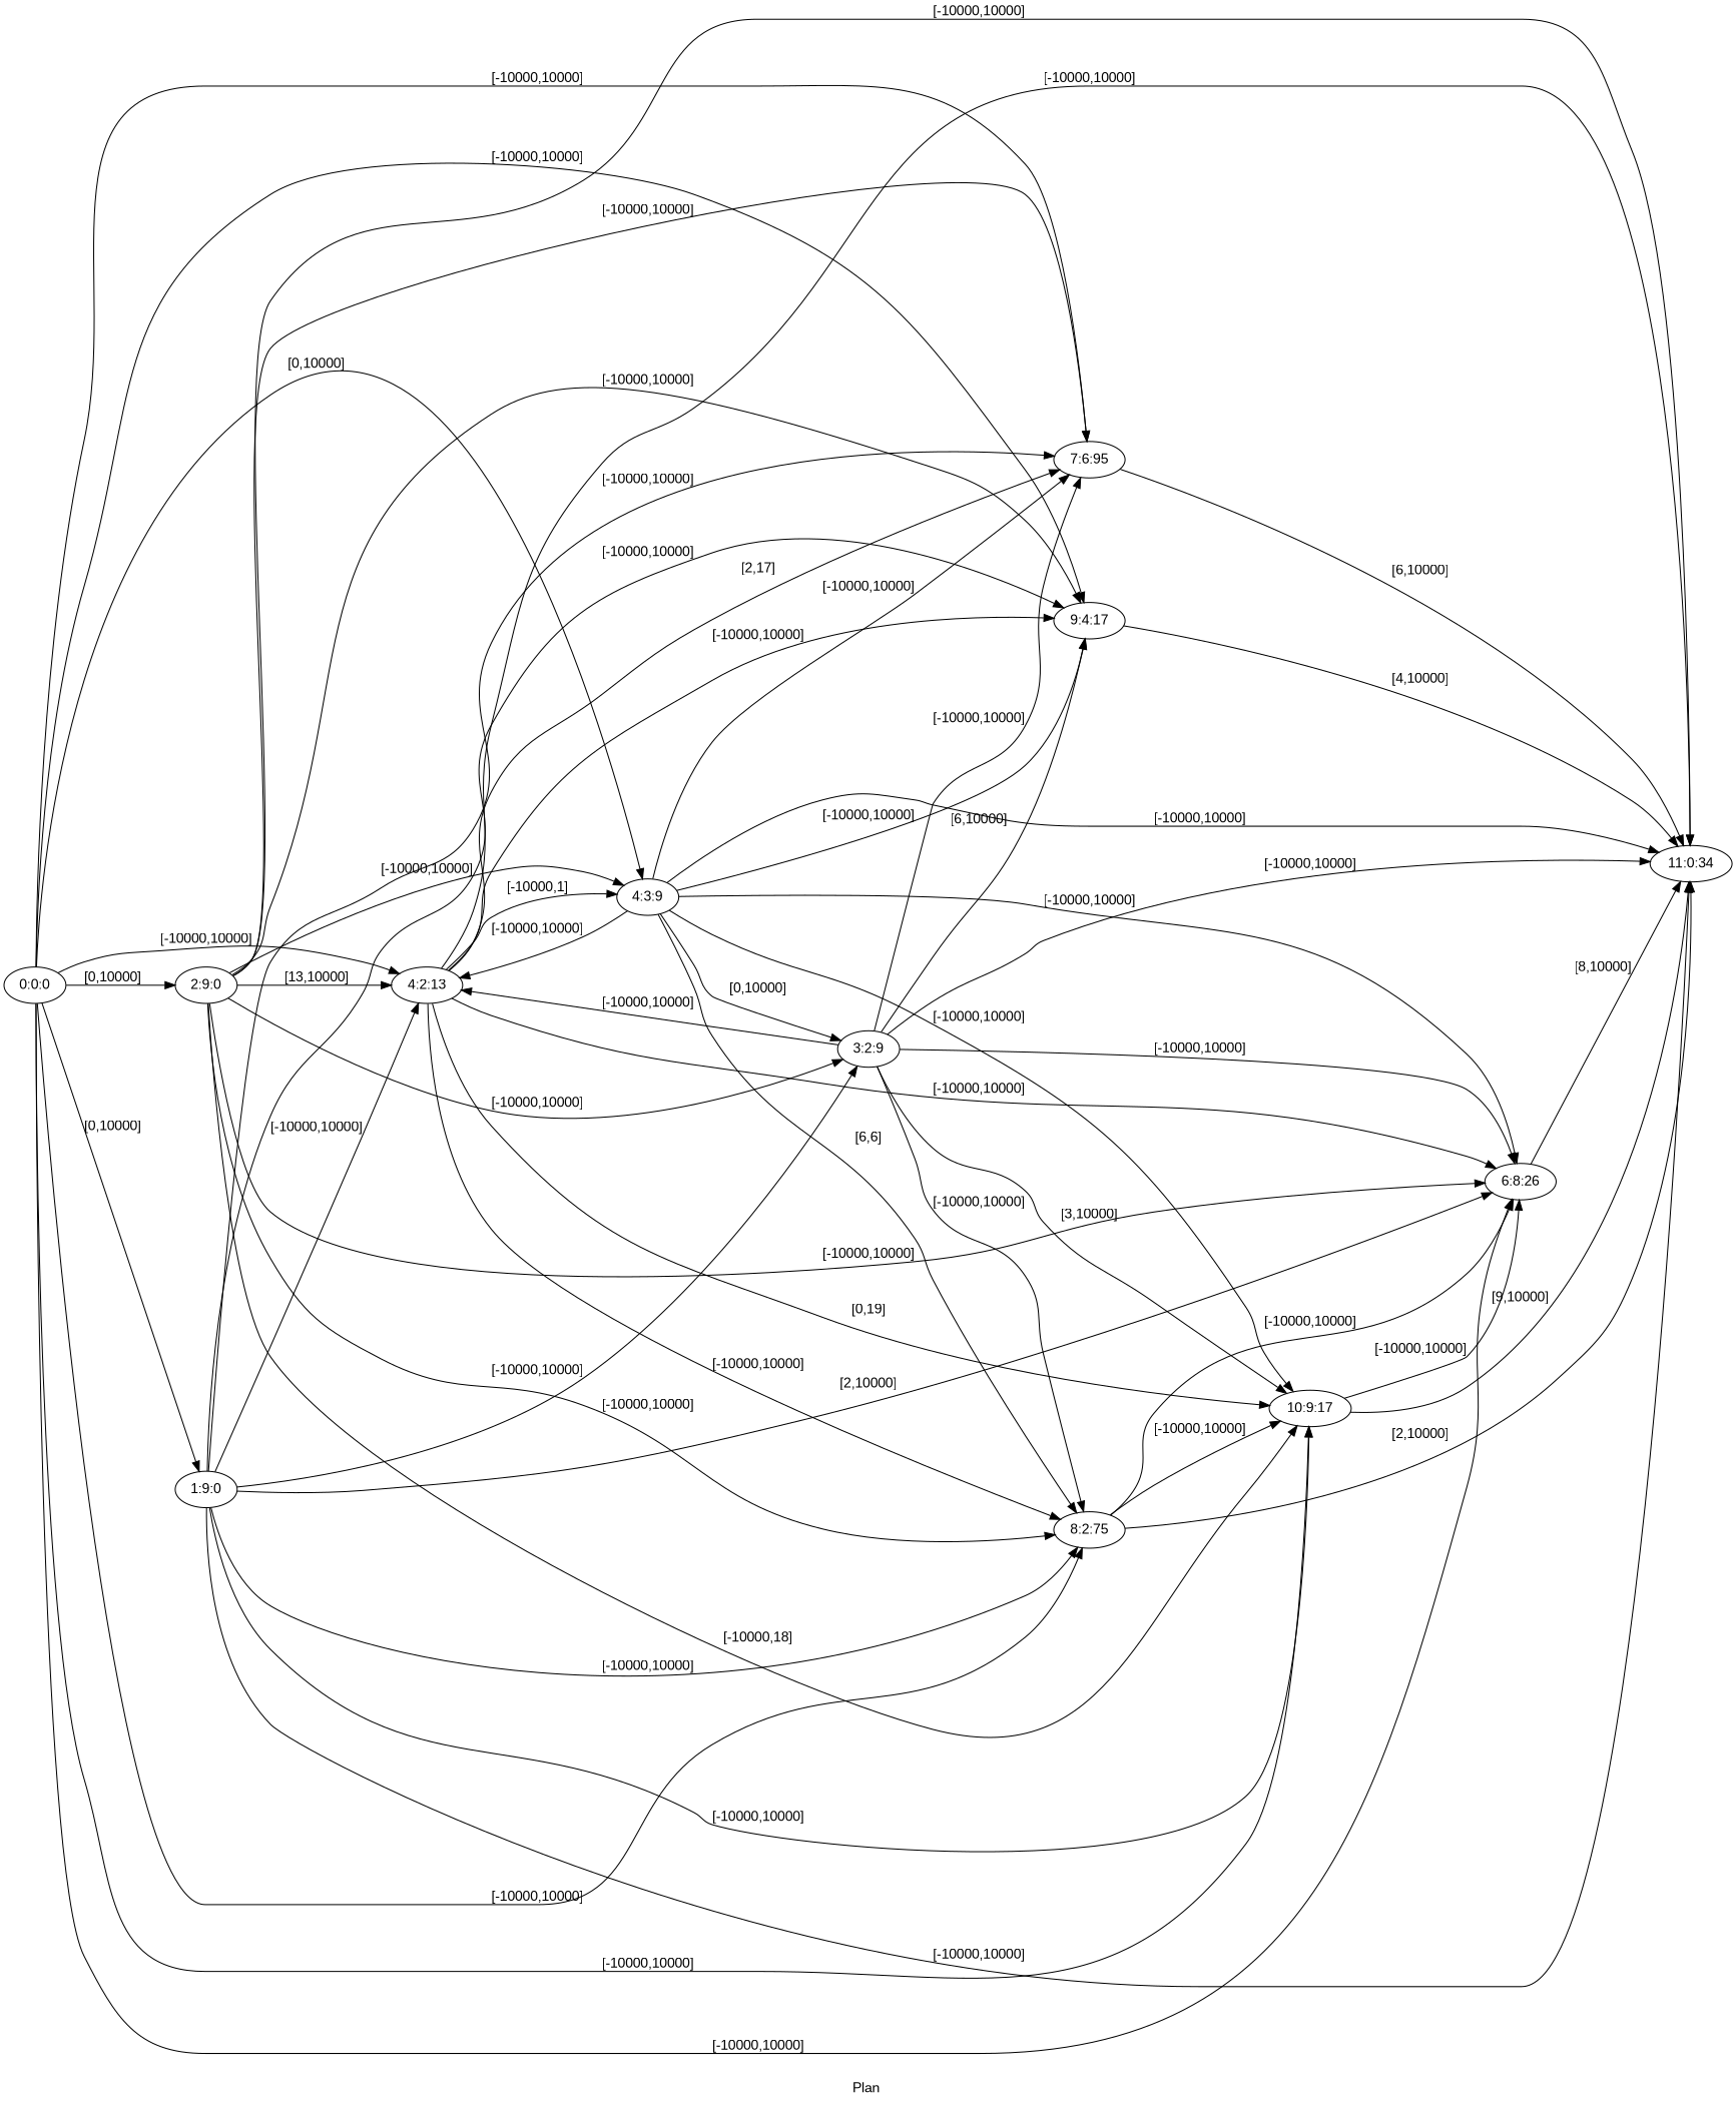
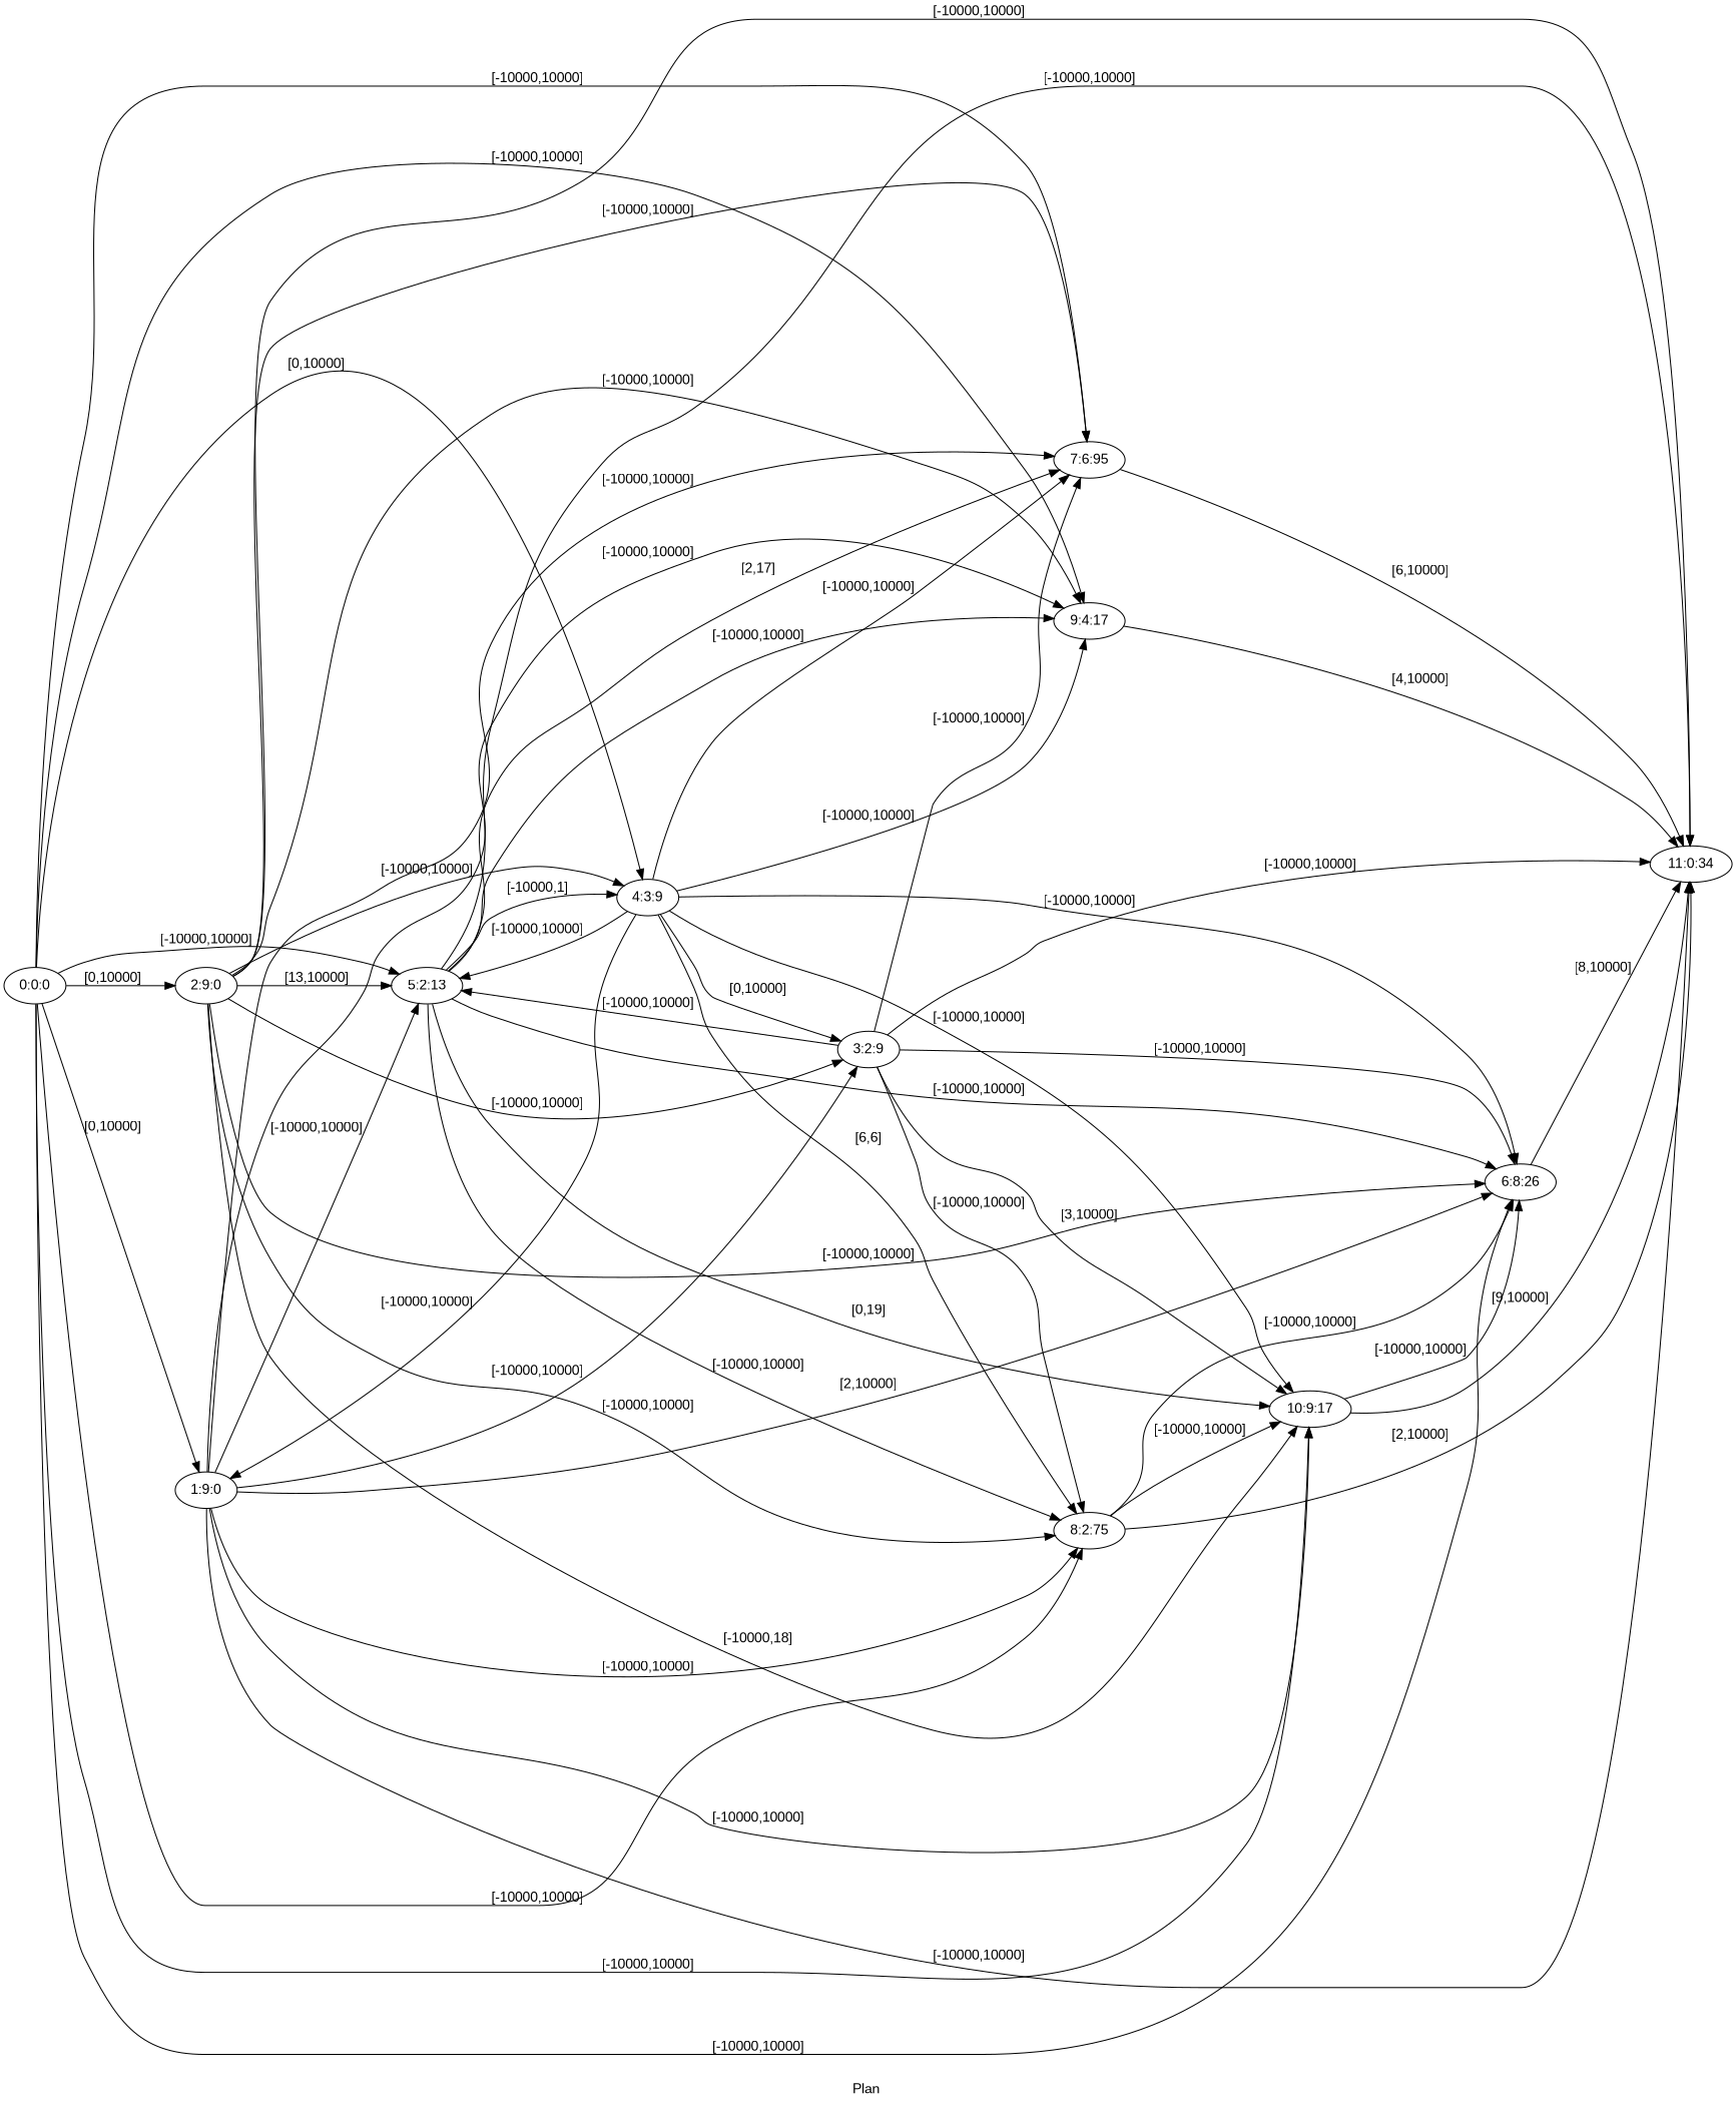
  digraph {
    fldt=0.541634
    fontname="Liberation Sans"
    label="Plan "
    nodesep=.45
    rankdir=LR
    node [fontname="Liberation Sans"]
    edge [fontname="Liberation Sans"]
    "0:0:0"
    "1:9:0"
    "2:9:0"
    "4:3:9"
-   "5:2:13" [label="4:2:13"]
+   "5:2:13"
    "6:8:26"
    n7 [label="7:6:95"]
    n8 [label="8:2:75"]
    n9 [label="9:4:17"]
    "10:9:17"
    "3:2:9"
    "11:0:34"
    "0:0:0" -> "1:9:0" [label="[0,10000]"]
    "0:0:0" -> "2:9:0" [label="[0,10000]"]
    "0:0:0" -> "4:3:9" [label="[0,10000]"]
    "0:0:0" -> "5:2:13" [label="[-10000,10000]"]
    "0:0:0" -> "6:8:26" [label="[-10000,10000]"]
    "0:0:0" -> n7 [label="[-10000,10000]"]
    "0:0:0" -> n8 [label="[-10000,10000]"]
    "0:0:0" -> n9 [label="[-10000,10000]"]
    "0:0:0" -> "10:9:17" [label="[-10000,10000]"]
    "1:9:0" -> "5:2:13" [label="[-10000,10000]"]
    "1:9:0" -> "6:8:26" [label="[2,10000]"]
    "1:9:0" -> n7 [label="[-10000,10000]"]
    "1:9:0" -> n8 [label="[-10000,10000]"]
    "1:9:0" -> n9 [label="[-10000,10000]"]
    "1:9:0" -> "10:9:17" [label="[-10000,10000]"]
    "1:9:0" -> "3:2:9" [label="[-10000,10000]"]
    "1:9:0" -> "11:0:34" [label="[-10000,10000]"]
    "2:9:0" -> "4:3:9" [label="[-10000,10000]"]
    "2:9:0" -> "5:2:13" [label="[13,10000]"]
    "2:9:0" -> "6:8:26" [label="[-10000,10000]"]
    "2:9:0" -> n7 [label="[-10000,10000]"]
    "2:9:0" -> n8 [label="[-10000,10000]"]
    "2:9:0" -> n9 [label="[-10000,10000]"]
    "2:9:0" -> "10:9:17" [label="[-10000,18]"]
    "2:9:0" -> "3:2:9" [label="[-10000,10000]"]
    "2:9:0" -> "11:0:34" [label="[-10000,10000]"]
    "4:3:9" -> "5:2:13" [label="[-10000,10000]"]
    "4:3:9" -> "6:8:26" [label="[-10000,10000]"]
    "4:3:9" -> n7 [label="[-10000,10000]"]
    "4:3:9" -> n8 [label="[6,6]"]
    "4:3:9" -> n9 [label="[-10000,10000]"]
    "4:3:9" -> "10:9:17" [label="[-10000,10000]"]
    "4:3:9" -> "3:2:9" [label="[0,10000]"]
-   "4:3:9" -> "11:0:34" [label="[-10000,10000]"]
+   "4:3:9" -> "1:9:0" [label="[-10000,10000]"]
    "5:2:13" -> "4:3:9" [label="[-10000,1]"]
    "5:2:13" -> "6:8:26" [label="[-10000,10000]"]
    "5:2:13" -> n7 [label="[2,17]"]
    "5:2:13" -> n8 [label="[-10000,10000]"]
    "5:2:13" -> n9 [label="[-10000,10000]"]
    "5:2:13" -> "10:9:17" [label="[0,19]"]
    "5:2:13" -> "11:0:34" [label="[-10000,10000]"]
    "6:8:26" -> "11:0:34" [label="[8,10000]"]
    n7 -> "11:0:34" [label="[6,10000]"]
    n8 -> "6:8:26" [label="[-10000,10000]"]
    n8 -> "10:9:17" [label="[-10000,10000]"]
    n8 -> "11:0:34" [label="[2,10000]"]
    n9 -> "11:0:34" [label="[4,10000]"]
    "10:9:17" -> "6:8:26" [label="[-10000,10000]"]
    "10:9:17" -> "11:0:34" [label="[9,10000]"]
    "3:2:9" -> "5:2:13" [label="[-10000,10000]"]
    "3:2:9" -> "6:8:26" [label="[-10000,10000]"]
    "3:2:9" -> n7 [label="[-10000,10000]"]
    "3:2:9" -> n8 [label="[-10000,10000]"]
-   "3:2:9" -> n9 [label="[6,10000]"]
    "3:2:9" -> "10:9:17" [label="[3,10000]"]
    "3:2:9" -> "11:0:34" [label="[-10000,10000]"]
  }
